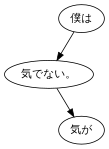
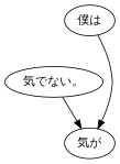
  digraph {
    n1 [label="僕は"]
    n2 [label="気でない。"]
    n3 [label="気が"]
-   n1 -> n2
+   n1 -> n3
    n2 -> n3
  }
